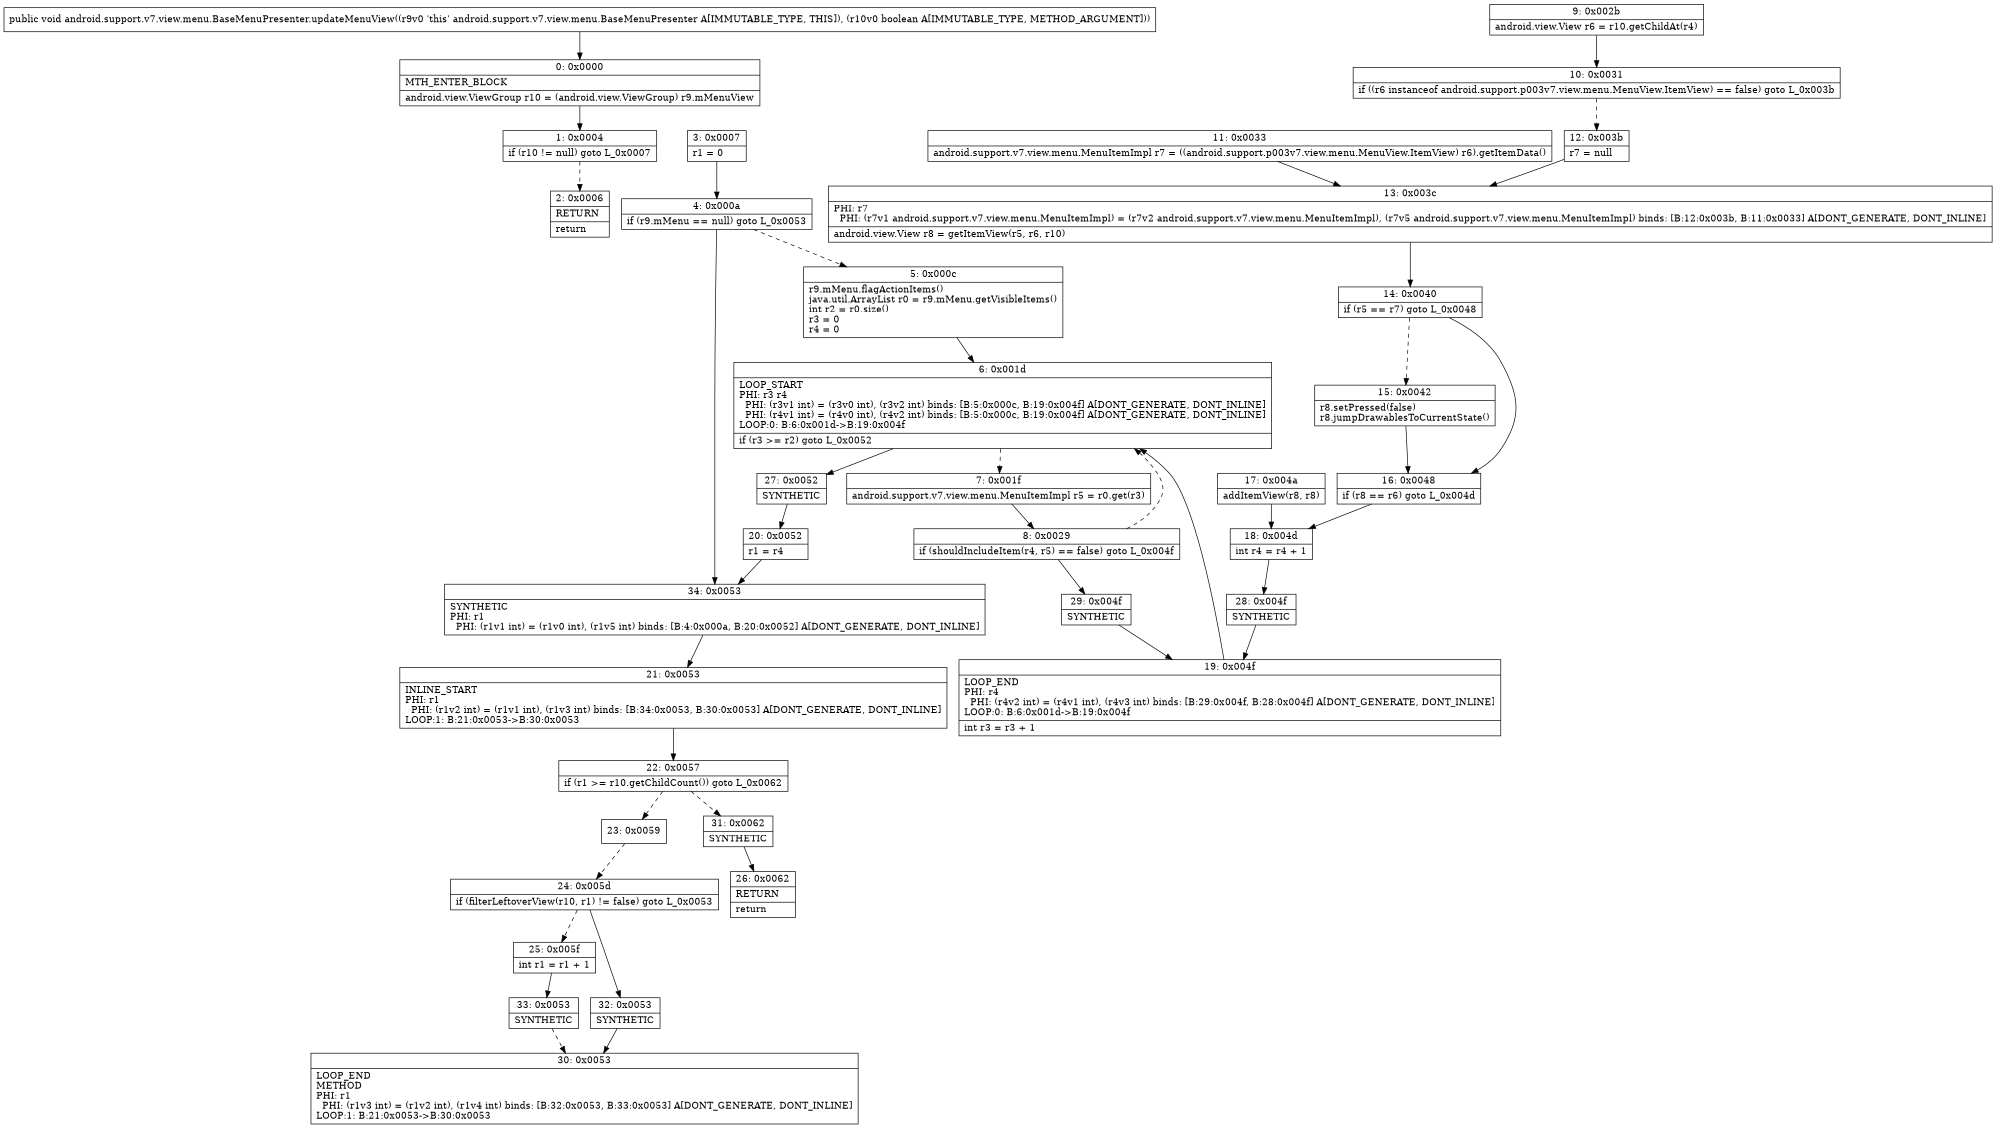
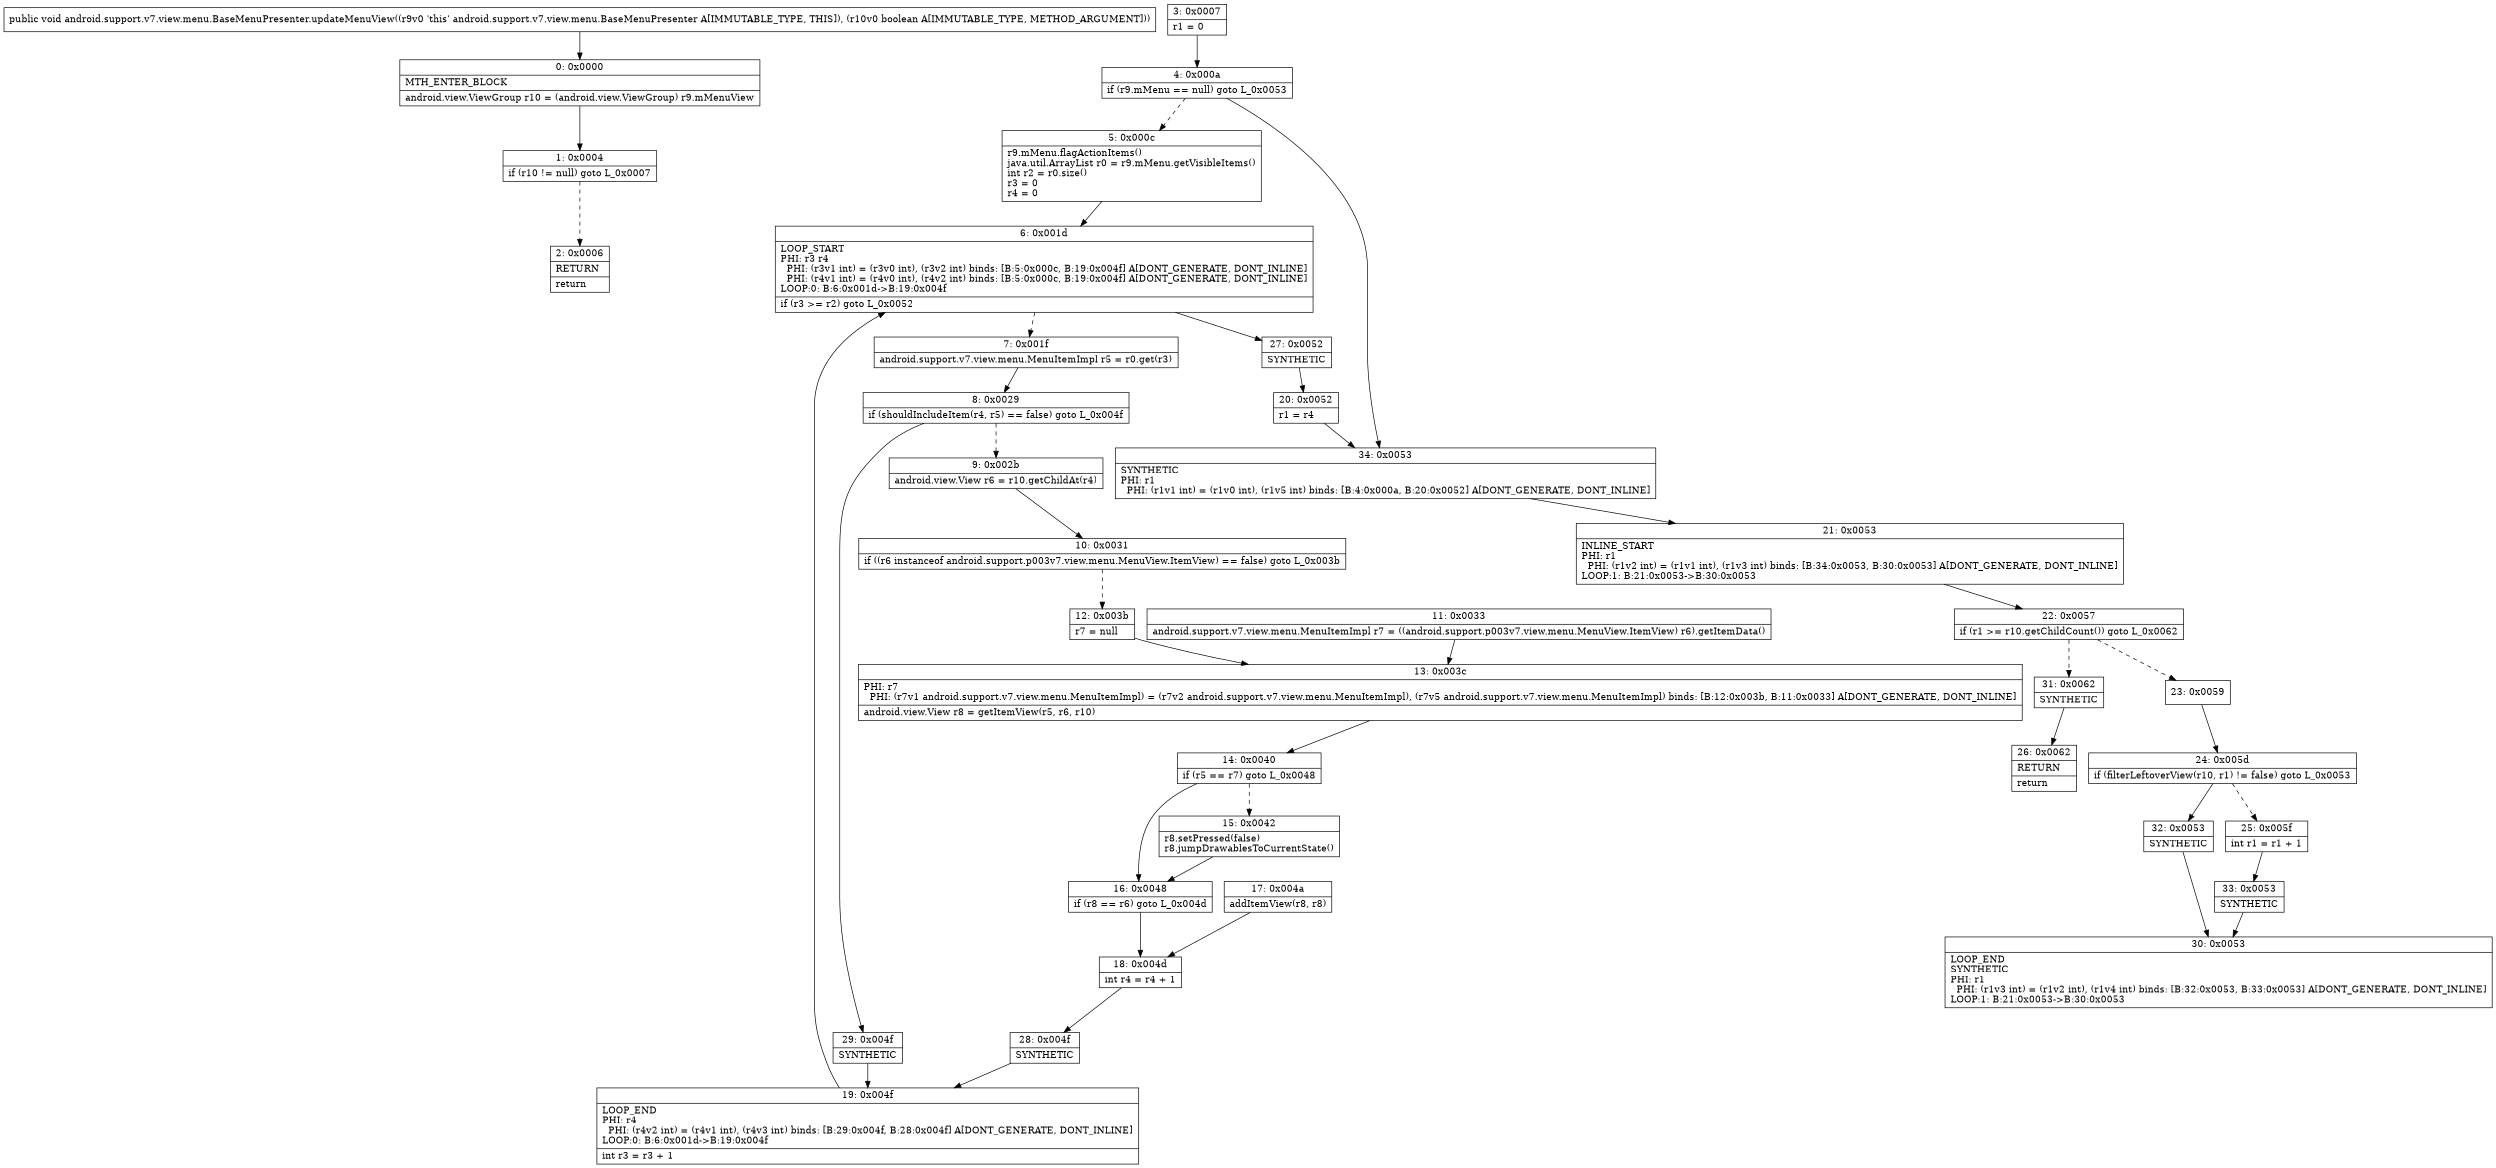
  digraph {
    node [shape=record]
    n1 [label="{0\:\ 0x0000|MTH_ENTER_BLOCK\l|android.view.ViewGroup r10 = (android.view.ViewGroup) r9.mMenuView\l}"]
    n2 [label="{1\:\ 0x0004|if (r10 != null) goto L_0x0007\l}"]
    n3 [label="{2\:\ 0x0006|RETURN\l|return\l}"]
    n4 [label="{3\:\ 0x0007|r1 = 0\l}"]
    n5 [label="{4\:\ 0x000a|if (r9.mMenu == null) goto L_0x0053\l}"]
    n6 [label="{5\:\ 0x000c|r9.mMenu.flagActionItems()\ljava.util.ArrayList r0 = r9.mMenu.getVisibleItems()\lint r2 = r0.size()\lr3 = 0\lr4 = 0\l}"]
    n7 [label="{34\:\ 0x0053|SYNTHETIC\lPHI: r1 \l  PHI: (r1v1 int) = (r1v0 int), (r1v5 int) binds: [B:4:0x000a, B:20:0x0052] A[DONT_GENERATE, DONT_INLINE]\l}"]
    n8 [label="{6\:\ 0x001d|LOOP_START\lPHI: r3 r4 \l  PHI: (r3v1 int) = (r3v0 int), (r3v2 int) binds: [B:5:0x000c, B:19:0x004f] A[DONT_GENERATE, DONT_INLINE]\l  PHI: (r4v1 int) = (r4v0 int), (r4v2 int) binds: [B:5:0x000c, B:19:0x004f] A[DONT_GENERATE, DONT_INLINE]\lLOOP:0: B:6:0x001d\-\>B:19:0x004f\l|if (r3 \>= r2) goto L_0x0052\l}"]
    n9 [label="{21\:\ 0x0053|INLINE_START\lPHI: r1 \l  PHI: (r1v2 int) = (r1v1 int), (r1v3 int) binds: [B:34:0x0053, B:30:0x0053] A[DONT_GENERATE, DONT_INLINE]\lLOOP:1: B:21:0x0053\-\>B:30:0x0053\l}"]
    n10 [label="{7\:\ 0x001f|android.support.v7.view.menu.MenuItemImpl r5 = r0.get(r3)\l}"]
    n11 [label="{27\:\ 0x0052|SYNTHETIC\l}"]
    n12 [label="{8\:\ 0x0029|if (shouldIncludeItem(r4, r5) == false) goto L_0x004f\l}"]
    n13 [label="{20\:\ 0x0052|r1 = r4\l}"]
    n14 [label="{9\:\ 0x002b|android.view.View r6 = r10.getChildAt(r4)\l}"]
    n15 [label="{29\:\ 0x004f|SYNTHETIC\l}"]
    n16 [label="{10\:\ 0x0031|if ((r6 instanceof android.support.p003v7.view.menu.MenuView.ItemView) == false) goto L_0x003b\l}"]
    n17 [label="{19\:\ 0x004f|LOOP_END\lPHI: r4 \l  PHI: (r4v2 int) = (r4v1 int), (r4v3 int) binds: [B:29:0x004f, B:28:0x004f] A[DONT_GENERATE, DONT_INLINE]\lLOOP:0: B:6:0x001d\-\>B:19:0x004f\l|int r3 = r3 + 1\l}"]
    n18 [label="{12\:\ 0x003b|r7 = null\l}"]
    n19 [label="{11\:\ 0x0033|android.support.v7.view.menu.MenuItemImpl r7 = ((android.support.p003v7.view.menu.MenuView.ItemView) r6).getItemData()\l}"]
    n20 [label="{13\:\ 0x003c|PHI: r7 \l  PHI: (r7v1 android.support.v7.view.menu.MenuItemImpl) = (r7v2 android.support.v7.view.menu.MenuItemImpl), (r7v5 android.support.v7.view.menu.MenuItemImpl) binds: [B:12:0x003b, B:11:0x0033] A[DONT_GENERATE, DONT_INLINE]\l|android.view.View r8 = getItemView(r5, r6, r10)\l}"]
    n21 [label="{14\:\ 0x0040|if (r5 == r7) goto L_0x0048\l}"]
    n22 [label="{15\:\ 0x0042|r8.setPressed(false)\lr8.jumpDrawablesToCurrentState()\l}"]
    n23 [label="{16\:\ 0x0048|if (r8 == r6) goto L_0x004d\l}"]
    n24 [label="{18\:\ 0x004d|int r4 = r4 + 1\l}"]
    n25 [label="{17\:\ 0x004a|addItemView(r8, r8)\l}"]
    n26 [label="{28\:\ 0x004f|SYNTHETIC\l}"]
    n27 [label="{22\:\ 0x0057|if (r1 \>= r10.getChildCount()) goto L_0x0062\l}"]
    n28 [label="{23\:\ 0x0059}"]
    n29 [label="{31\:\ 0x0062|SYNTHETIC\l}"]
    n30 [label="{24\:\ 0x005d|if (filterLeftoverView(r10, r1) != false) goto L_0x0053\l}"]
    n31 [label="{26\:\ 0x0062|RETURN\l|return\l}"]
    n32 [label="{25\:\ 0x005f|int r1 = r1 + 1\l}"]
    n33 [label="{32\:\ 0x0053|SYNTHETIC\l}"]
    n34 [label="{33\:\ 0x0053|SYNTHETIC\l}"]
-   n35 [label="{30\:\ 0x0053|LOOP_END\lMETHOD\lPHI: r1 \l  PHI: (r1v3 int) = (r1v2 int), (r1v4 int) binds: [B:32:0x0053, B:33:0x0053] A[DONT_GENERATE, DONT_INLINE]\lLOOP:1: B:21:0x0053\-\>B:30:0x0053\l}"]
+   n35 [label="{30\:\ 0x0053|LOOP_END\lSYNTHETIC\lPHI: r1 \l  PHI: (r1v3 int) = (r1v2 int), (r1v4 int) binds: [B:32:0x0053, B:33:0x0053] A[DONT_GENERATE, DONT_INLINE]\lLOOP:1: B:21:0x0053\-\>B:30:0x0053\l}"]
    n36 [label="{public void android.support.v7.view.menu.BaseMenuPresenter.updateMenuView((r9v0 'this' android.support.v7.view.menu.BaseMenuPresenter A[IMMUTABLE_TYPE, THIS]), (r10v0 boolean A[IMMUTABLE_TYPE, METHOD_ARGUMENT])) }"]
    n1 -> n2
    n2 -> n3 [style=dashed]
    n4 -> n5
    n5 -> n6 [style=dashed]
    n5 -> n7
    n6 -> n8
    n7 -> n9
    n8 -> n10 [style=dashed]
    n8 -> n11
    n9 -> n27
    n10 -> n12
    n11 -> n13
-   n12 -> n8 [style=dashed]
+   n12 -> n14 [style=dashed]
    n12 -> n15
    n13 -> n7
    n14 -> n16
    n15 -> n17
    n16 -> n18 [style=dashed]
    n17 -> n8
    n18 -> n20
    n19 -> n20
    n20 -> n21
    n21 -> n22 [style=dashed]
    n21 -> n23
    n22 -> n23
    n23 -> n24
    n24 -> n26
    n25 -> n24
    n26 -> n17
    n27 -> n28 [style=dashed]
    n27 -> n29 [style=dashed]
-   n28 -> n30 [style=dashed]
+   n28 -> n30
    n29 -> n31
    n30 -> n32 [style=dashed]
    n30 -> n33
    n32 -> n34
    n33 -> n35
-   n34 -> n35 [style=dashed]
+   n34 -> n35
    n36 -> n1
  }
